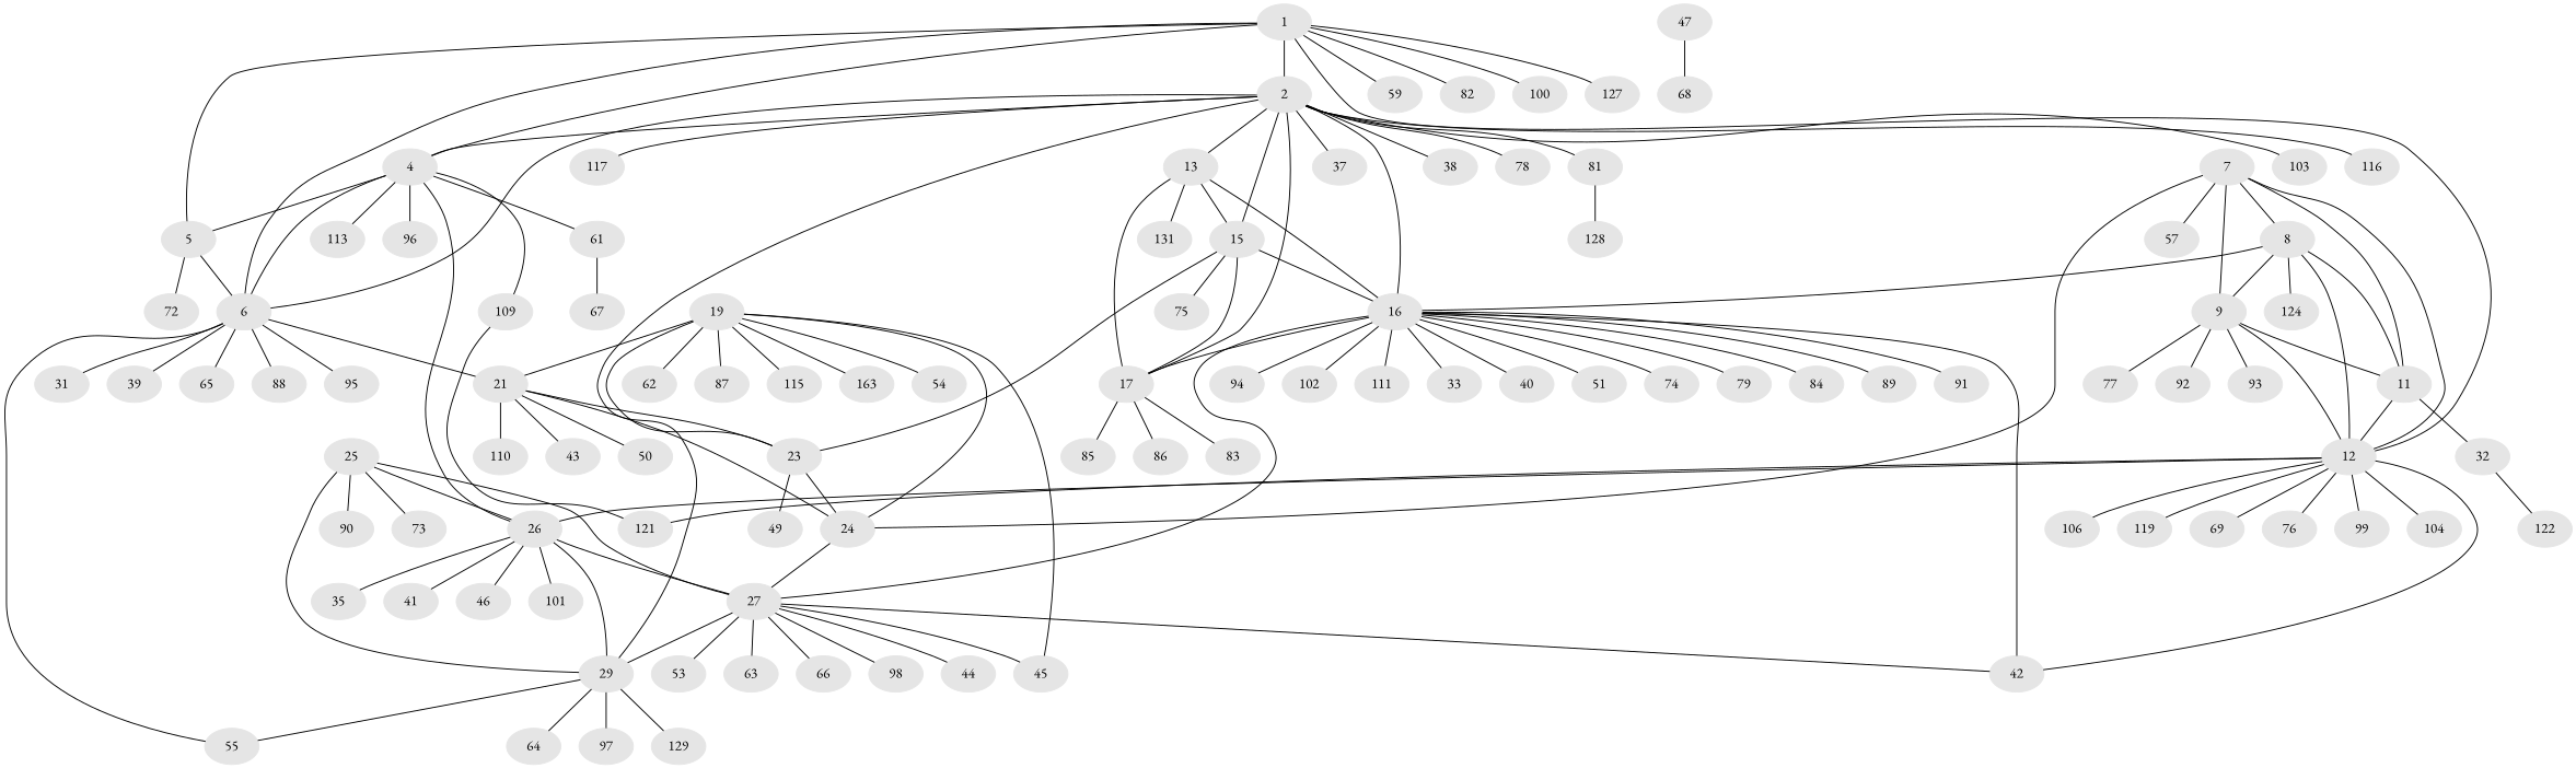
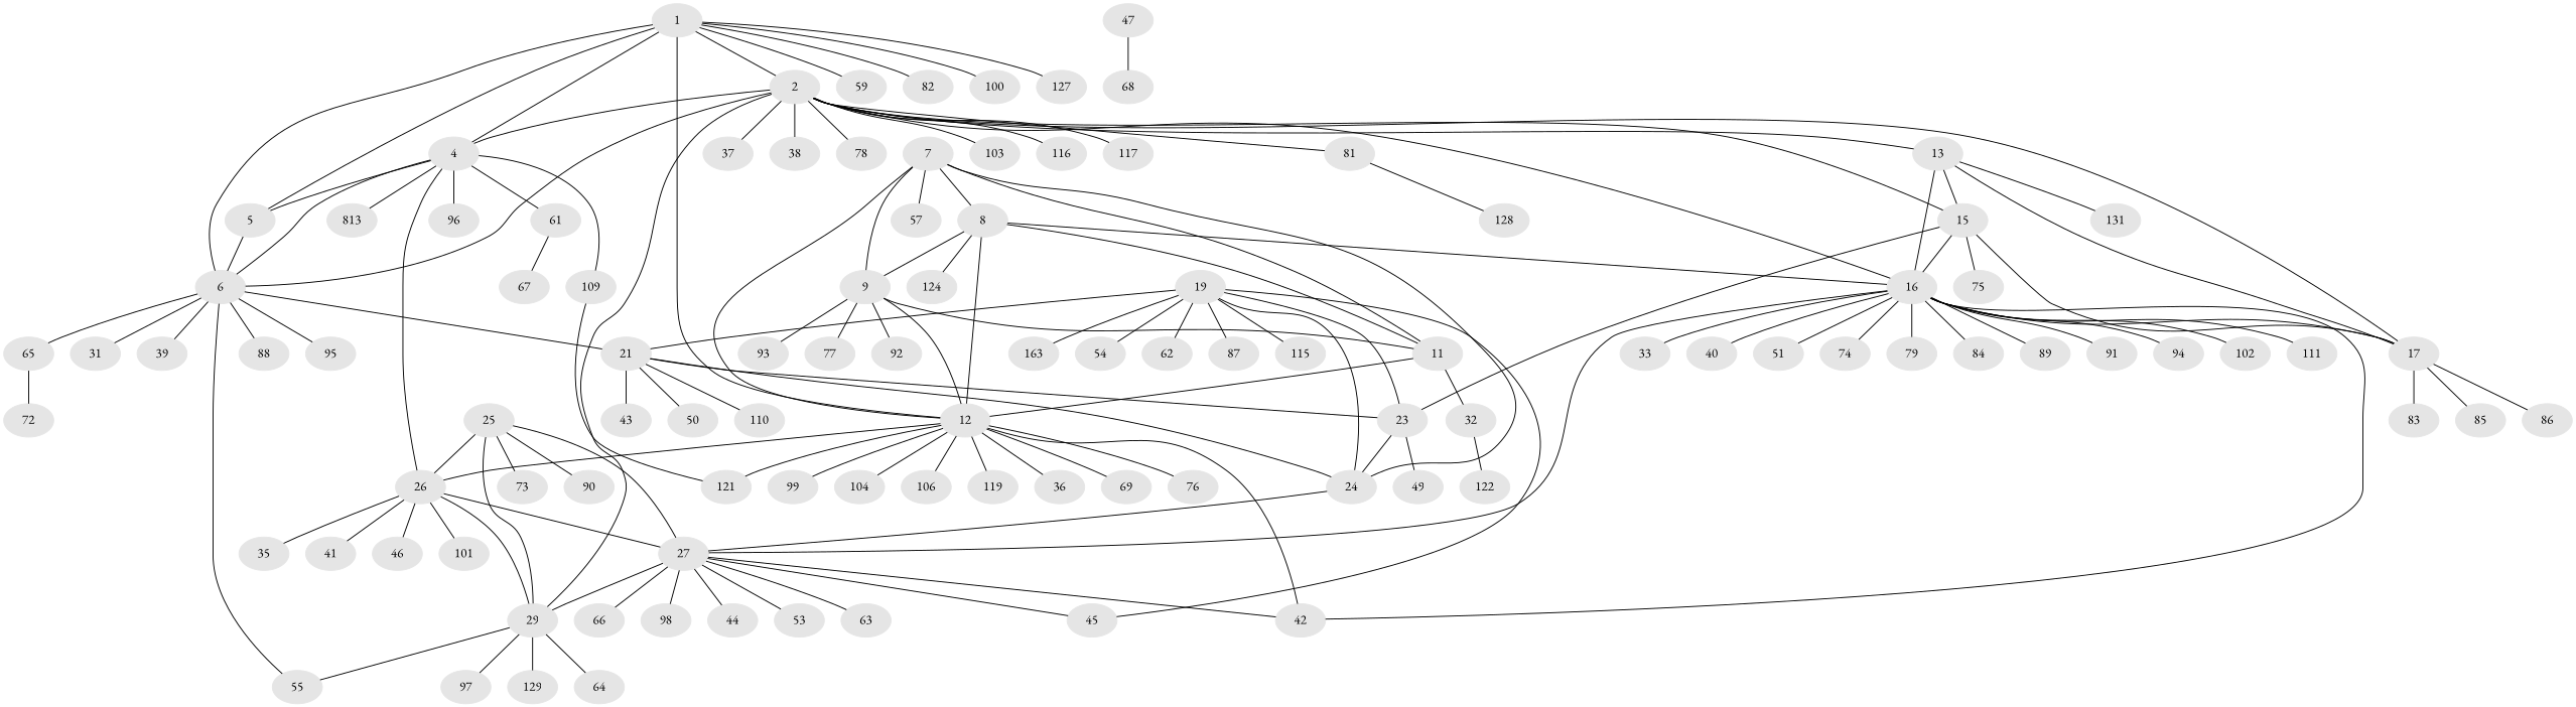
  graph {
    fontname="EB Garamond"
    node [color=gray90 fontname="EB Garamond" style=filled]
    edge [fontname="EB Garamond"]
    1 [super="+3"]
    2 [super="+14"]
    4 [super="+107"]
    5 [super="+52"]
    6 [super="+118"]
    12 [super="+34"]
    59 [super="+60"]
    82
    100
    127
    13 [super="+56"]
    15
    16 [super="+18"]
    17 [super="+58"]
    29 [super="+48"]
    37
    38 [super="+125"]
    78
    81
    103
    116
    117
    26 [super="+28"]
    61
    96
    109
-   113
+   113 [label=813]
    72
    21 [super="+22"]
    31
    39
    55
    65
    88
    95
+   36
    42 [super="+126"]
    69
    76
    99
    104
    106
    119
    121
    131
    23 [super="+105"]
    75
    27 [super="+30"]
    33
    40
    51 [super="+120"]
    74
    79
    84
    89
    91
    94
    102 [super="+112"]
    111
    83
    85
    86
    64
    97
    129
    128
    35
    41 [super="+114"]
    46
    101
    67
    24 [super="+71"]
    43
    50
    110
    8 [super="+10"]
    9 [super="+70"]
    11 [super="+108"]
    124
    7
    57
    77 [super="+80"]
    92
    93
    32
    122
    49
    45
    44
    53
    63
    66
    98
    19 [super="+20"]
    54
    62
    87
    115
    n99 [label=163]
    25
    73
    90
    68 [super="+130"]
    47
    1 -- 2 [weight=2]
    1 -- 4 [weight=2]
    1 -- 5 [weight=2]
    1 -- 6 [weight=2]
    1 -- 12
    1 -- 59
    1 -- 82
    1 -- 100
    1 -- 127
    2 -- 4
    2 -- 6
    2 -- 13
    2 -- 15
    2 -- 16 [weight=2]
    2 -- 17
    2 -- 29
    2 -- 37
    2 -- 38
    2 -- 78
    2 -- 81
    2 -- 103
    2 -- 116
    2 -- 117
    4 -- 5
    4 -- 6
    4 -- 26
    4 -- 61
    4 -- 96
    4 -- 109
    4 -- 113
    5 -- 6
-   5 -- 72
+   65 -- 72
    6 -- 21
    6 -- 31
    6 -- 39
    6 -- 55
    6 -- 65
    6 -- 88
    6 -- 95
    12 -- 26
+   12 -- 36
    12 -- 42
    12 -- 69
    12 -- 76
    12 -- 99
    12 -- 104
    12 -- 106
    12 -- 119
    12 -- 121
    13 -- 15
    13 -- 16 [weight=2]
    13 -- 17
    13 -- 131
    15 -- 16 [weight=2]
    15 -- 17
    15 -- 23
    15 -- 75
    16 -- 17 [weight=2]
    16 -- 42
    16 -- 27
    16 -- 33
    16 -- 40
    16 -- 51
    16 -- 74
    16 -- 79
    16 -- 84
    16 -- 89
    16 -- 91
    16 -- 94
    16 -- 102
    16 -- 111
    17 -- 83
    17 -- 85
    17 -- 86
    29 -- 55
    29 -- 64
    29 -- 97
    29 -- 129
    81 -- 128
    26 -- 29 [weight=2]
    26 -- 27 [weight=4]
    26 -- 35
    26 -- 41
    26 -- 46
    26 -- 101
    61 -- 67
    109 -- 121
    21 -- 23 [weight=2]
    21 -- 24 [weight=2]
    21 -- 43
    21 -- 50
    21 -- 110
    23 -- 24
    23 -- 49
    27 -- 29 [weight=2]
    27 -- 42
    27 -- 45
    27 -- 44
    27 -- 53
    27 -- 63
    27 -- 66
    27 -- 98
    24 -- 27
    8 -- 12 [weight=2]
    8 -- 16
    8 -- 9 [weight=2]
    8 -- 11 [weight=2]
    8 -- 124
    9 -- 12
    9 -- 11
    9 -- 77
    9 -- 92
    9 -- 93
    11 -- 12
    11 -- 32
    7 -- 12
    7 -- 24
    7 -- 8 [weight=2]
    7 -- 9
    7 -- 11
    7 -- 57
    32 -- 122
    19 -- 21 [weight=4]
    19 -- 23 [weight=2]
    19 -- 24 [weight=2]
    19 -- 45
    19 -- 54
    19 -- 62
    19 -- 87
    19 -- 115
    19 -- n99
    25 -- 29
    25 -- 26 [weight=2]
    25 -- 27 [weight=2]
    25 -- 73
    25 -- 90
    47 -- 68
  }
